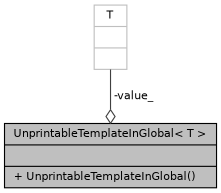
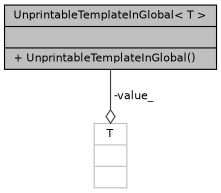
  digraph {
    node [fontname=Helvetica fontsize=10 shape=record]
    n1 [color=black fillcolor=grey75 fontcolor=black height=0.2 label="{UnprintableTemplateInGlobal\< T \>\n||+ UnprintableTemplateInGlobal()\l}" style=filled width=0.4]
    n2 [color=grey75 height=0.2 label="{T\n||}" width=0.4]
-   n2 -> n1 [arrowhead=odiamond color=grey25 fontname=Helvetica fontsize=10 label=" -value_" labelfontname=Helvetica labelfontsize=10 style=solid]
+   n1 -> n2 [arrowhead=odiamond color=grey25 fontname=Helvetica fontsize=10 label=" -value_" labelfontname=Helvetica labelfontsize=10 style=solid]
  }
